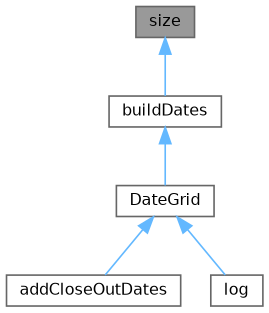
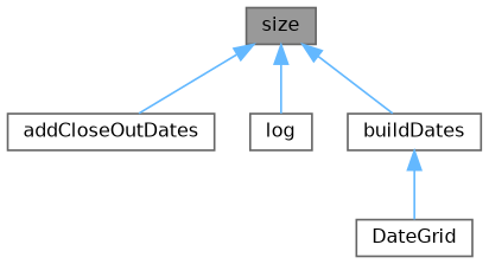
  digraph {
    rankdir=TB
    node [color=grey40 fillcolor=white fontname=Helvetica fontsize=10 shape=box style=filled]
    edge [color=steelblue1 dir=back fontname=Helvetica fontsize=10 labelfontname=Helvetica labelfontsize=10 style=solid]
    n1 [color=gray40 fillcolor=grey60 fontcolor=black height=0.2 label=size width=0.4]
    n2 [height=0.2 label=addCloseOutDates width=0.4]
    n3 [height=0.2 label=log width=0.4]
    n4 [height=0.2 label=buildDates width=0.4]
    n5 [height=0.2 label=DateGrid width=0.4]
-   n5 -> n2
-   n5 -> n3
+   n1 -> n2
+   n1 -> n3
    n1 -> n4
    n4 -> n5
  }
